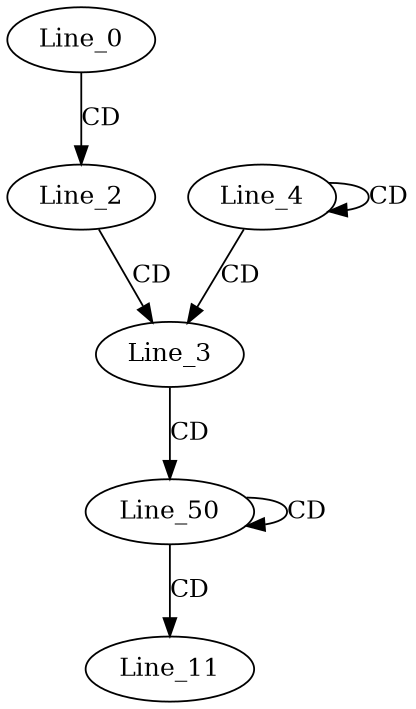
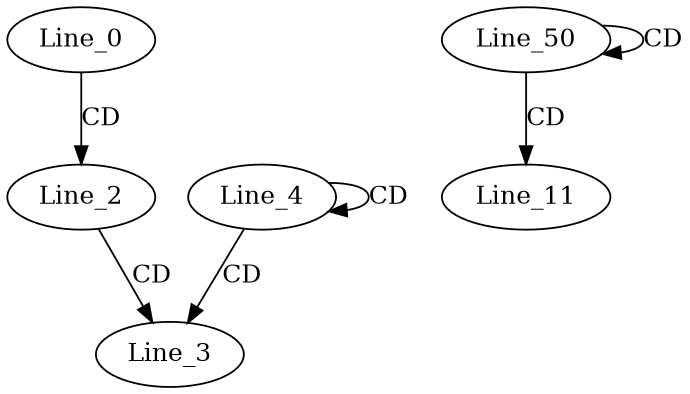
  digraph {
    Line_0
    Line_2
    Line_3
    n4 [label=Line_50]
    Line_4
    Line_11
    Line_0 -> Line_2 [label=CD]
    Line_2 -> Line_3 [label=CD]
-   Line_3 -> n4 [label=CD]
    n4 -> n4 [label=CD]
    n4 -> Line_11 [label=CD]
    Line_4 -> Line_3 [label=CD]
    Line_4 -> Line_4 [label=CD]
  }
